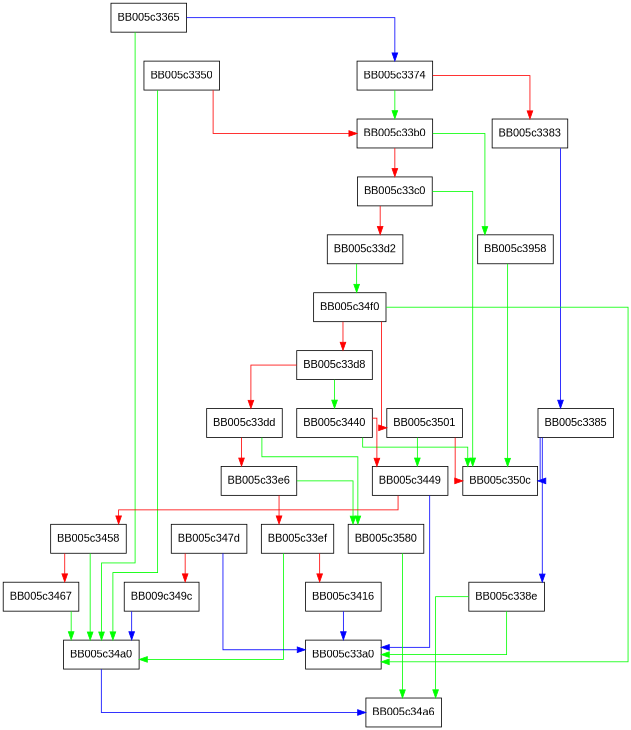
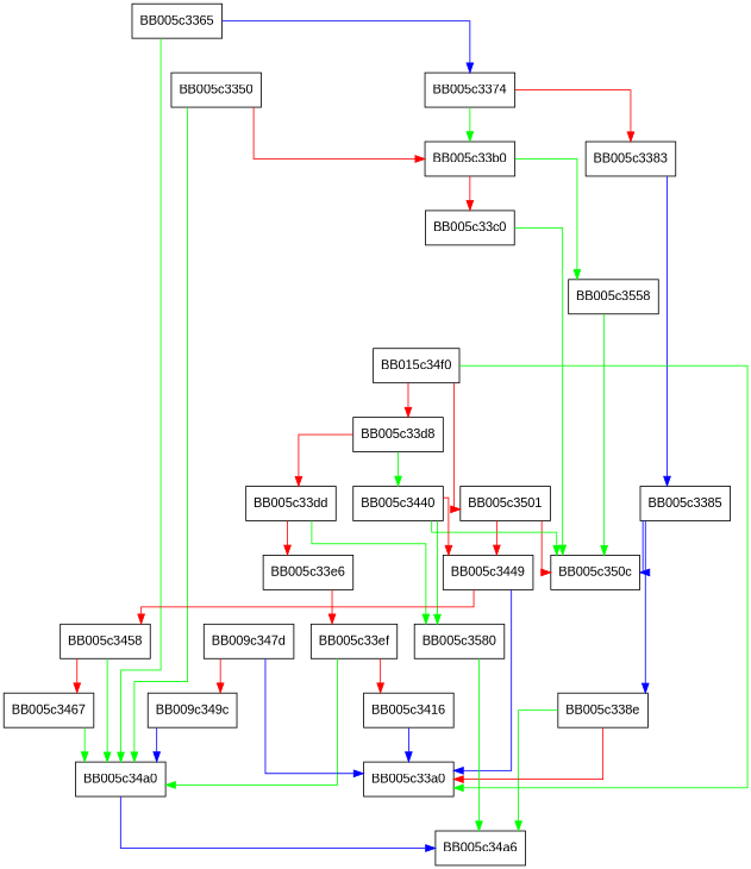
  digraph {
    fontname="Liberation Sans"
    splines=ortho
    node [fontname="Liberation Sans" shape=box]
    edge [color=green fontname="Liberation Sans"]
    BB005c3350
    BB005c34a0
    BB005c33b0
    BB005c34a6
    BB005c3365
    BB005c3374
    BB005c3383
-   BB005c3558 [label=BB005c3958]
+   BB005c3558
    BB005c33c0
    BB005c3385
    BB005c350c
-   BB005c33d2
    BB005c338e
    BB005c33a0
-   BB005c34f0
+   BB005c34f0 [label=BB015c34f0]
    BB005c33d8
    BB005c3501
    BB005c3440
    BB005c33dd
    BB005c3449
    BB005c3580
    BB005c33e6
    BB005c3458
    BB005c33ef
    n25 [label=BB005c3416]
    BB005c3467
-   BB005c347d
+   BB005c347d [label=BB009c347d]
    n28 [label=BB009c349c]
    BB005c3350 -> BB005c34a0
    BB005c3350 -> BB005c33b0 [color=red]
    BB005c34a0 -> BB005c34a6 [color=blue]
    BB005c33b0 -> BB005c3558
    BB005c33b0 -> BB005c33c0 [color=red]
    BB005c3365 -> BB005c34a0
    BB005c3365 -> BB005c3374 [color=blue]
    BB005c3374 -> BB005c33b0
    BB005c3374 -> BB005c3383 [color=red]
    BB005c3383 -> BB005c3385 [color=blue]
    BB005c3558 -> BB005c350c
    BB005c33c0 -> BB005c350c
-   BB005c33c0 -> BB005c33d2 [color=red]
    BB005c3385 -> BB005c350c [color=blue]
    BB005c3385 -> BB005c338e [color=blue]
-   BB005c33d2 -> BB005c34f0
    BB005c338e -> BB005c34a6
-   BB005c338e -> BB005c33a0
+   BB005c338e -> BB005c33a0 [color=red]
    BB005c34f0 -> BB005c33a0
    BB005c34f0 -> BB005c33d8 [color=red]
    BB005c34f0 -> BB005c3501 [color=red]
    BB005c33d8 -> BB005c3440
    BB005c33d8 -> BB005c33dd [color=red]
    BB005c3501 -> BB005c350c [color=red]
-   BB005c3501 -> BB005c3449
+   BB005c3501 -> BB005c3449 [color=red]
    BB005c3440 -> BB005c350c
    BB005c3440 -> BB005c3449 [color=red]
    BB005c33dd -> BB005c3580
    BB005c33dd -> BB005c33e6 [color=red]
    BB005c3449 -> BB005c33a0 [color=blue]
    BB005c3449 -> BB005c3458 [color=red]
    BB005c3580 -> BB005c34a6
-   BB005c33e6 -> BB005c3580
+   BB005c3440 -> BB005c3580
    BB005c33e6 -> BB005c33ef [color=red]
    BB005c3458 -> BB005c34a0
    BB005c3458 -> BB005c3467 [color=red]
    BB005c33ef -> BB005c34a0
    BB005c33ef -> n25 [color=red]
    n25 -> BB005c33a0 [color=blue]
    BB005c3467 -> BB005c34a0
    BB005c347d -> BB005c33a0 [color=blue]
    BB005c347d -> n28 [color=red]
    n28 -> BB005c34a0 [color=blue]
  }
